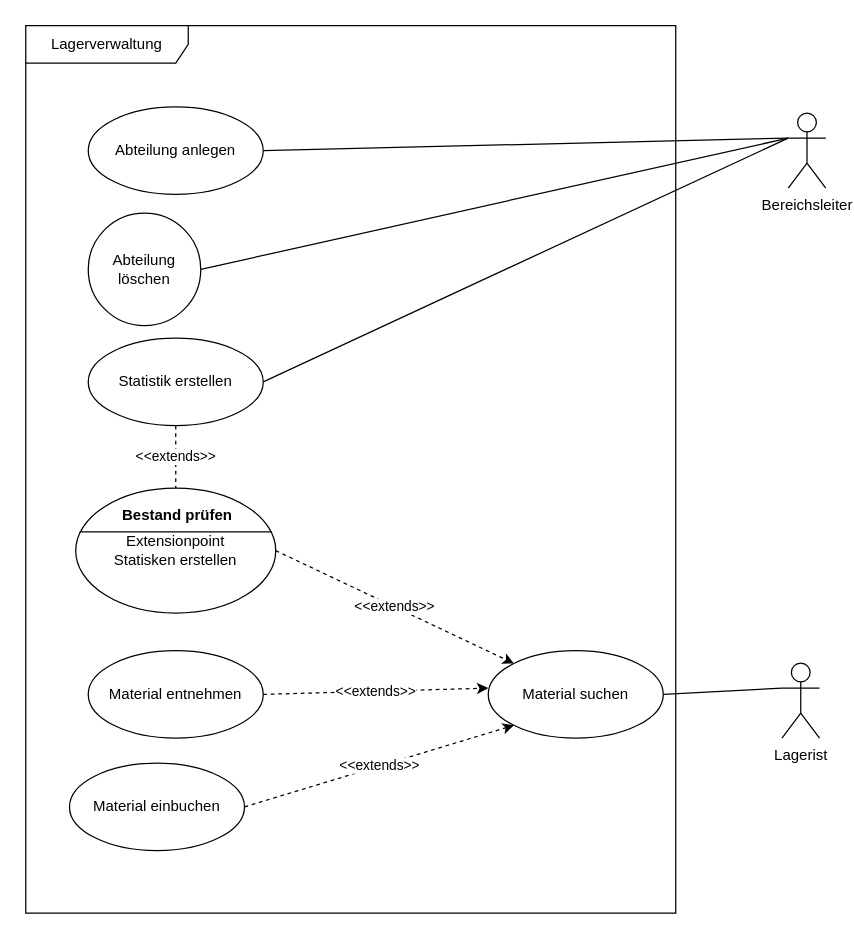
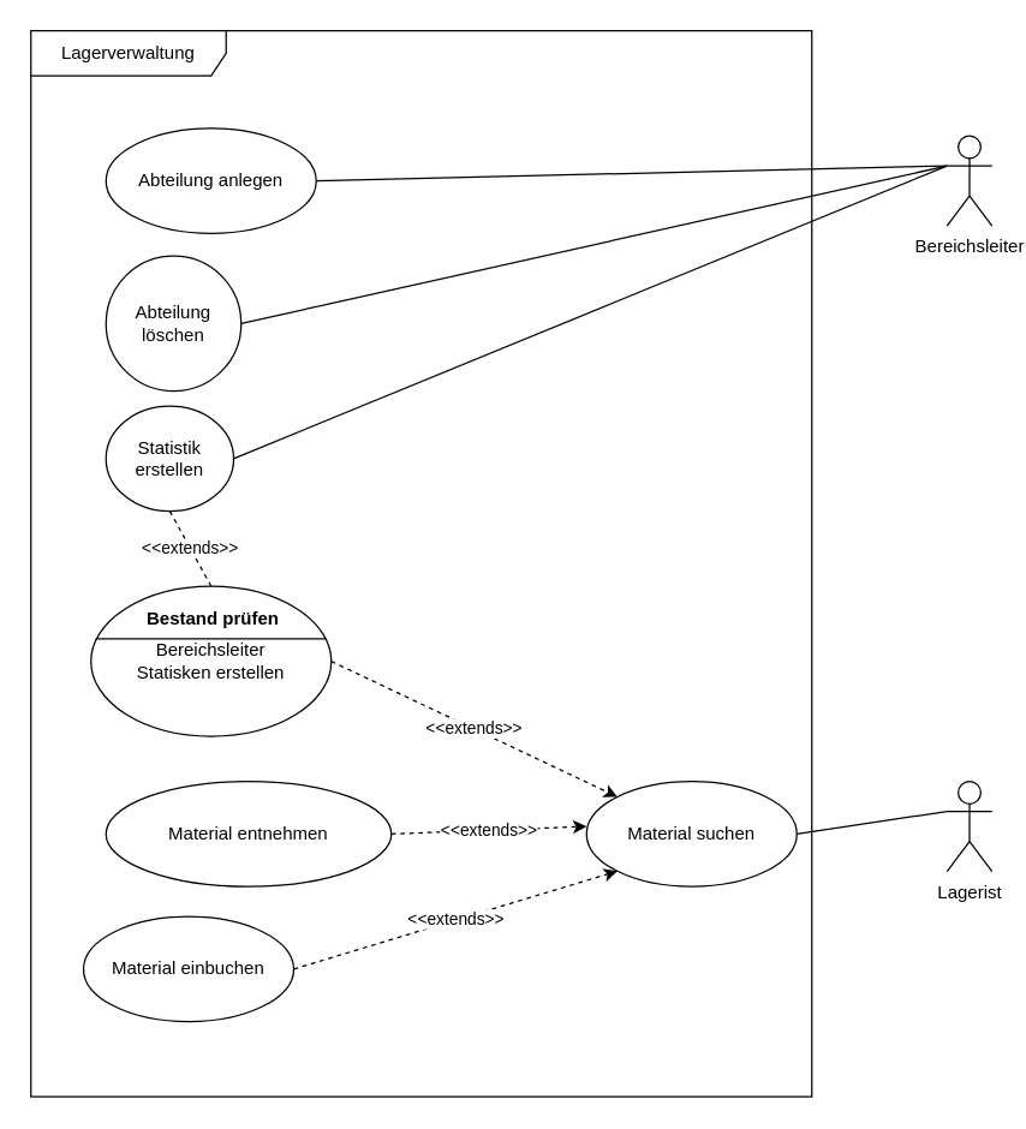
  <mxCell id="0" />
  <mxCell id="1" parent="0" />
  <mxCell id="2" value="Lagerverwaltung" style="shape=umlFrame;whiteSpace=wrap;html=1;width=130;height=30;" parent="1" vertex="1"><mxGeometry x="20" y="20" width="520" height="710" as="geometry" /></mxCell>
  <mxCell id="3" style="rounded=0;orthogonalLoop=1;jettySize=auto;html=1;exitX=0;exitY=0.333;exitDx=0;exitDy=0;exitPerimeter=0;entryX=1;entryY=0.5;entryDx=0;entryDy=0;endArrow=none;endFill=0;" parent="1" source="4" target="11" edge="1"><mxGeometry relative="1" as="geometry" /></mxCell>
- <mxCell id="4" value="Lagerist" style="shape=umlActor;verticalLabelPosition=bottom;verticalAlign=top;html=1;" parent="1" vertex="1"><mxGeometry x="625" y="530" width="30" height="60" as="geometry" /></mxCell>
+ <mxCell id="4" value="Lagerist" style="shape=umlActor;verticalLabelPosition=bottom;verticalAlign=top;html=1;" parent="1" vertex="1"><mxGeometry x="630" y="520" width="30" height="60" as="geometry" /></mxCell>
  <mxCell id="5" style="edgeStyle=none;rounded=0;orthogonalLoop=1;jettySize=auto;html=1;exitX=0;exitY=0.333;exitDx=0;exitDy=0;exitPerimeter=0;entryX=1;entryY=0.5;entryDx=0;entryDy=0;endArrow=none;endFill=0;" parent="1" source="6" target="7" edge="1"><mxGeometry relative="1" as="geometry" /></mxCell>
  <mxCell id="6" value="Bereichsleiter" style="shape=umlActor;verticalLabelPosition=bottom;verticalAlign=top;html=1;" parent="1" vertex="1"><mxGeometry x="630" y="90" width="30" height="60" as="geometry" /></mxCell>
  <mxCell id="7" value="Abteilung anlegen&lt;span style=&quot;color: rgba(0 , 0 , 0 , 0) ; font-family: monospace ; font-size: 0px&quot;&gt;%3CmxGraphModel%3E%3Croot%3E%3CmxCell%20id%3D%220%22%2F%3E%3CmxCell%20id%3D%221%22%20parent%3D%220%22%2F%3E%3CmxCell%20id%3D%222%22%20value%3D%22suchen%22%20style%3D%22rounded%3D1%3Bhtml%3D1%3Bshadow%3D0%3Bdashed%3D0%3BwhiteSpace%3Dwrap%3BfontSize%3D10%3BfillColor%3D%23E6E6E6%3Balign%3Dcenter%3BstrokeColor%3D%23E6E6E6%3BfontColor%3D%23333333%3B%22%20vertex%3D%221%22%20parent%3D%221%22%3E%3CmxGeometry%20x%3D%221299%22%20y%3D%22647%22%20width%3D%22105.5%22%20height%3D%2216.88%22%20as%3D%22geometry%22%2F%3E%3C%2FmxCell%3E%3C%2Froot%3E%3C%2FmxGraphModel%3E&lt;/span&gt;" style="ellipse;whiteSpace=wrap;html=1;" parent="1" vertex="1"><mxGeometry x="70" y="85" width="140" height="70" as="geometry" /></mxCell>
  <mxCell id="8" style="edgeStyle=none;rounded=0;orthogonalLoop=1;jettySize=auto;html=1;exitX=1;exitY=0.5;exitDx=0;exitDy=0;endArrow=none;endFill=0;" parent="1" source="9" edge="1"><mxGeometry relative="1" as="geometry"><mxPoint x="630" y="110" as="targetPoint" /></mxGeometry></mxCell>
  <mxCell id="9" value="Abteilung löschen" style="ellipse;whiteSpace=wrap;html=1;" parent="1" vertex="1"><mxGeometry x="70" y="170" width="90" height="90" as="geometry" /></mxCell>
  <mxCell id="10" style="edgeStyle=none;rounded=0;orthogonalLoop=1;jettySize=auto;html=1;exitX=1;exitY=0.5;exitDx=0;exitDy=0;endArrow=none;endFill=0;" parent="1" source="19" edge="1"><mxGeometry relative="1" as="geometry"><mxPoint x="630" y="110" as="targetPoint" /><mxPoint x="290" y="305" as="sourcePoint" /></mxGeometry></mxCell>
  <mxCell id="11" value="Material suchen&lt;span style=&quot;color: rgba(0 , 0 , 0 , 0) ; font-family: monospace ; font-size: 0px&quot;&gt;%3CmxGraphModel%3E%3Croot%3E%3CmxCell%20id%3D%220%22%2F%3E%3CmxCell%20id%3D%221%22%20parent%3D%220%22%2F%3E%3CmxCell%20id%3D%222%22%20value%3D%22Statistiken%20anlegen%22%20style%3D%22ellipse%3BwhiteSpace%3Dwrap%3Bhtml%3D1%3B%22%20vertex%3D%221%22%20parent%3D%221%22%3E%3CmxGeometry%20x%3D%22250%22%20y%3D%22300%22%20width%3D%22140%22%20height%3D%2270%22%20as%3D%22geometry%22%2F%3E%3C%2FmxCell%3E%3C%2Froot%3E%3C%2FmxGraphModel%3E&lt;/span&gt;" style="ellipse;whiteSpace=wrap;html=1;" parent="1" vertex="1"><mxGeometry x="390" y="520" width="140" height="70" as="geometry" /></mxCell>
  <mxCell id="12" value="&amp;lt;&amp;lt;extends&amp;gt;&amp;gt;" style="edgeStyle=none;rounded=0;orthogonalLoop=1;jettySize=auto;html=1;exitX=1;exitY=0.5;exitDx=0;exitDy=0;entryX=0;entryY=0;entryDx=0;entryDy=0;endArrow=classic;endFill=1;dashed=1;exitPerimeter=0;" parent="1" source="17" target="11" edge="1"><mxGeometry relative="1" as="geometry"><mxPoint x="220" y="455" as="sourcePoint" /></mxGeometry></mxCell>
- <mxCell id="13" value="Material entnehmen" style="ellipse;whiteSpace=wrap;html=1;" parent="1" vertex="1"><mxGeometry x="70" y="520" width="140" height="70" as="geometry" /></mxCell>
+ <mxCell id="13" value="Material entnehmen" style="ellipse;whiteSpace=wrap;html=1;" parent="1" vertex="1"><mxGeometry x="70" y="520" width="190" height="70" as="geometry" /></mxCell>
  <mxCell id="14" value="Material einbuchen" style="ellipse;whiteSpace=wrap;html=1;" parent="1" vertex="1"><mxGeometry x="55" y="610" width="140" height="70" as="geometry" /></mxCell>
  <mxCell id="15" value="&amp;lt;&amp;lt;extends&amp;gt;&amp;gt;" style="edgeStyle=none;rounded=0;orthogonalLoop=1;jettySize=auto;html=1;exitX=1;exitY=0.5;exitDx=0;exitDy=0;endArrow=classic;endFill=1;dashed=1;" parent="1" source="13" edge="1"><mxGeometry relative="1" as="geometry"><mxPoint x="300" y="515" as="sourcePoint" /><mxPoint x="390" y="550" as="targetPoint" /></mxGeometry></mxCell>
  <mxCell id="16" value="&amp;lt;&amp;lt;extends&amp;gt;&amp;gt;" style="edgeStyle=none;rounded=0;orthogonalLoop=1;jettySize=auto;html=1;exitX=1;exitY=0.5;exitDx=0;exitDy=0;endArrow=classic;endFill=1;entryX=0;entryY=1;entryDx=0;entryDy=0;dashed=1;" parent="1" source="14" target="11" edge="1"><mxGeometry relative="1" as="geometry"><mxPoint x="300" y="605" as="sourcePoint" /><mxPoint x="400" y="560" as="targetPoint" /></mxGeometry></mxCell>
- <mxCell id="17" value="Extensionpoint&lt;br&gt;Statisken erstellen" style="html=1;shape=mxgraph.sysml.useCaseExtPt;whiteSpace=wrap;align=center;" parent="1" vertex="1"><mxGeometry x="60" y="390" width="160" height="100" as="geometry" /></mxCell>
- <mxCell id="18" value="Bestand prüfen" style="resizable=0;html=1;verticalAlign=middle;align=center;labelBackgroundColor=none;fontStyle=1;" parent="17" connectable="0" vertex="1"><mxGeometry x="80" y="21.25" as="geometry" /></mxCell>
- <mxCell id="19" value="Statistik erstellen" style="ellipse;whiteSpace=wrap;html=1;" parent="1" vertex="1"><mxGeometry x="70" y="270" width="140" height="70" as="geometry" /></mxCell>
+ <mxCell id="17" value="Bereichsleiter&lt;br&gt;Statisken erstellen" style="html=1;shape=mxgraph.sysml.useCaseExtPt;whiteSpace=wrap;align=center;" parent="1" vertex="1"><mxGeometry x="60" y="390" width="160" height="100" as="geometry" /></mxCell>
+ <mxCell id="18" value="Bestand prüfen" style="resizable=0;html=1;verticalAlign=middle;align=center;labelBackgroundColor=none;fontStyle=1;fillColor=#fff2cc;" parent="17" connectable="0" vertex="1"><mxGeometry x="80" y="21.25" as="geometry" /></mxCell>
+ <mxCell id="19" value="Statistik erstellen" style="ellipse;whiteSpace=wrap;html=1;" parent="1" vertex="1"><mxGeometry x="70" y="270" width="85" height="70" as="geometry" /></mxCell>
  <mxCell id="20" value="&amp;lt;&amp;lt;extends&amp;gt;&amp;gt;" style="edgeStyle=none;rounded=0;orthogonalLoop=1;jettySize=auto;html=1;exitX=0.5;exitY=1;exitDx=0;exitDy=0;entryX=0.5;entryY=0;entryDx=0;entryDy=0;endArrow=none;endFill=1;dashed=1;entryPerimeter=0;" parent="1" source="19" target="17" edge="1"><mxGeometry relative="1" as="geometry"><mxPoint x="250" y="447" as="sourcePoint" /><mxPoint x="420.503" y="537.251" as="targetPoint" /></mxGeometry></mxCell>
